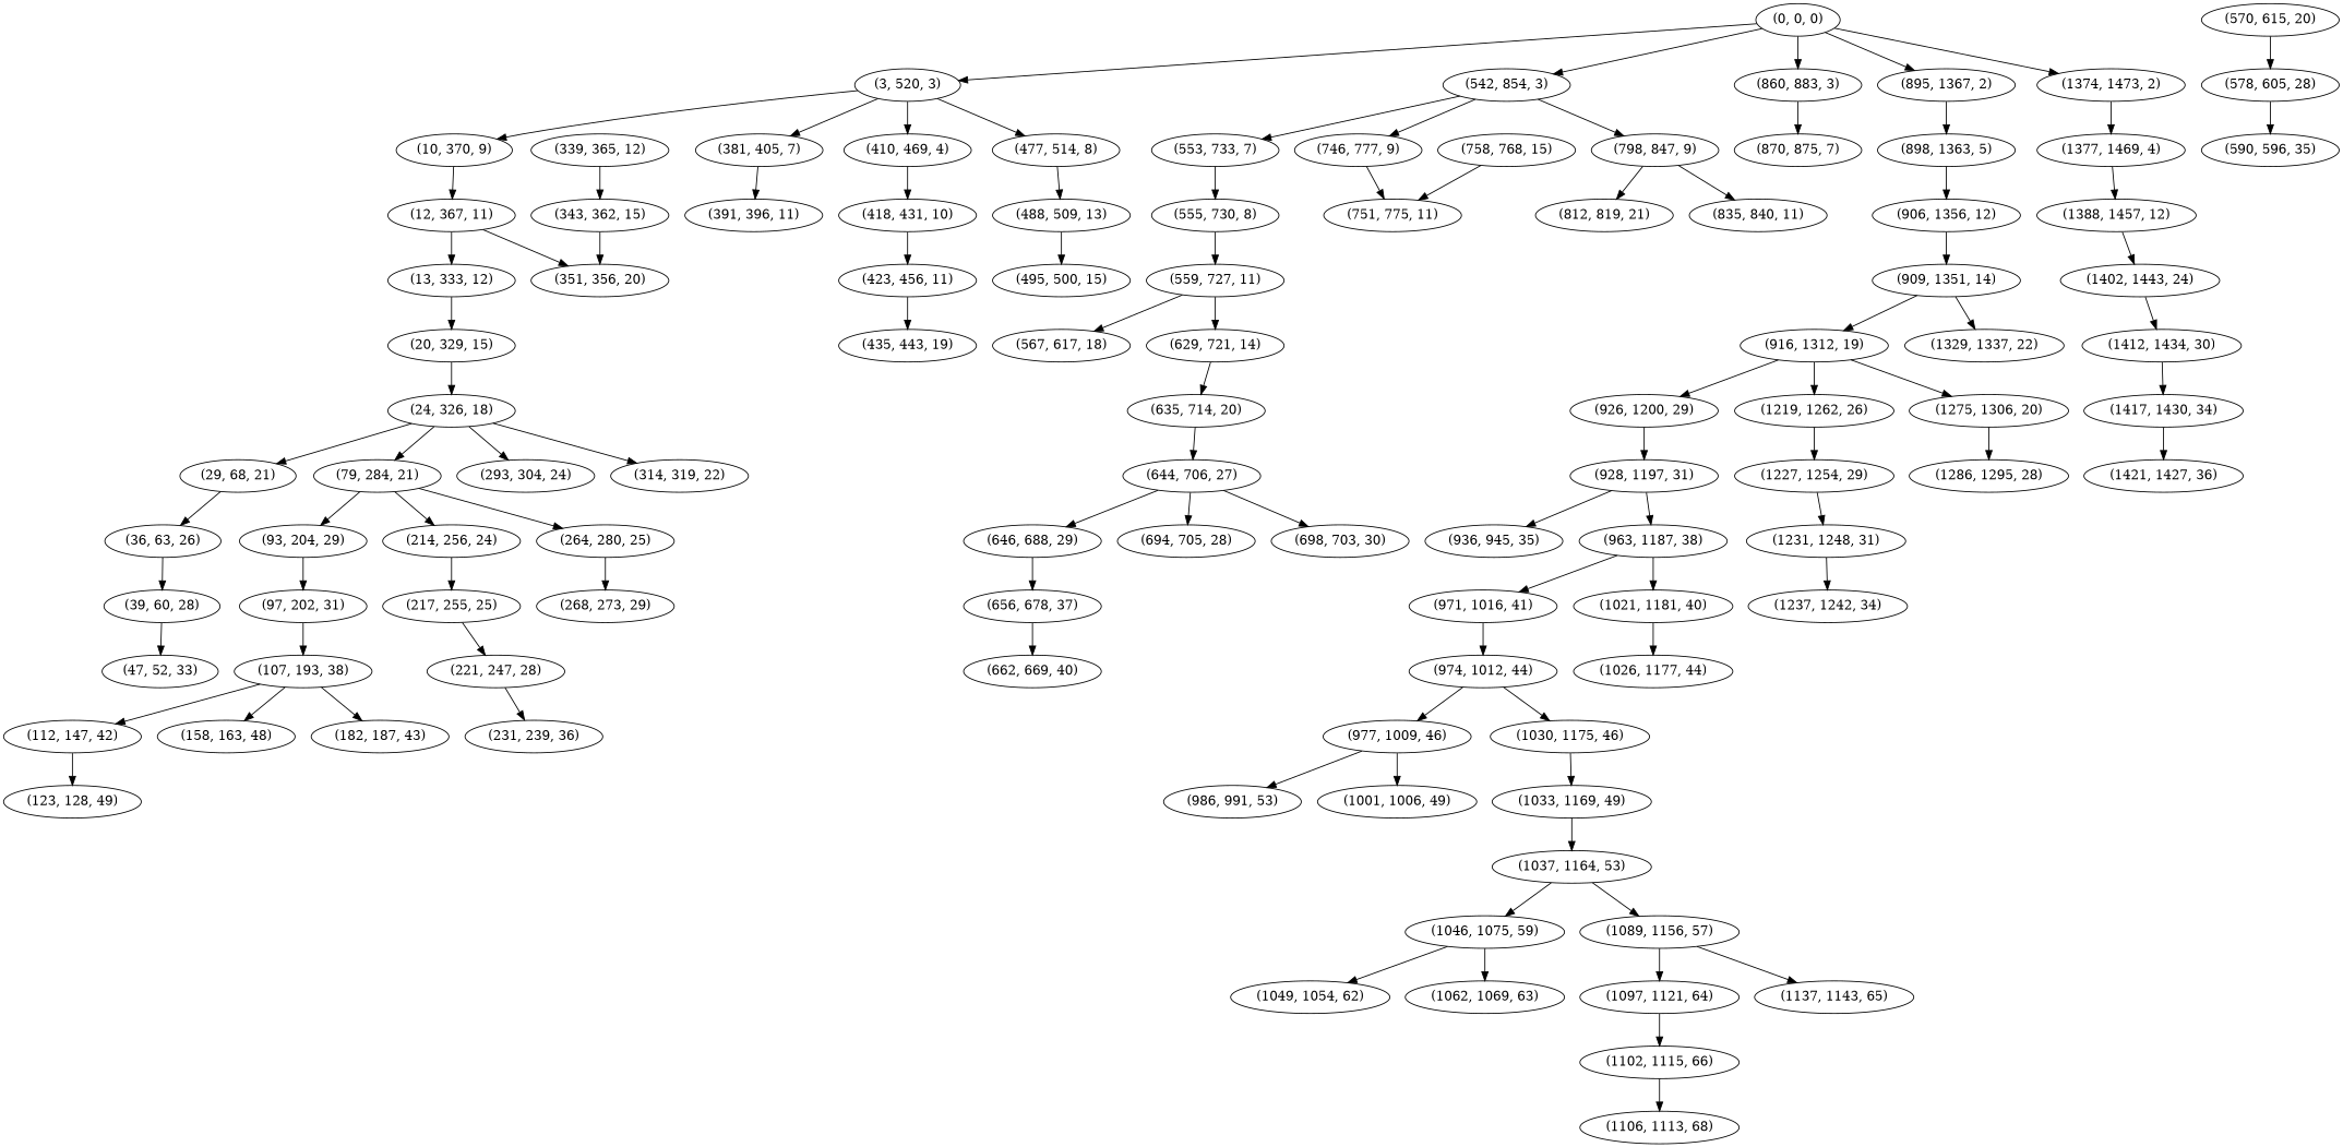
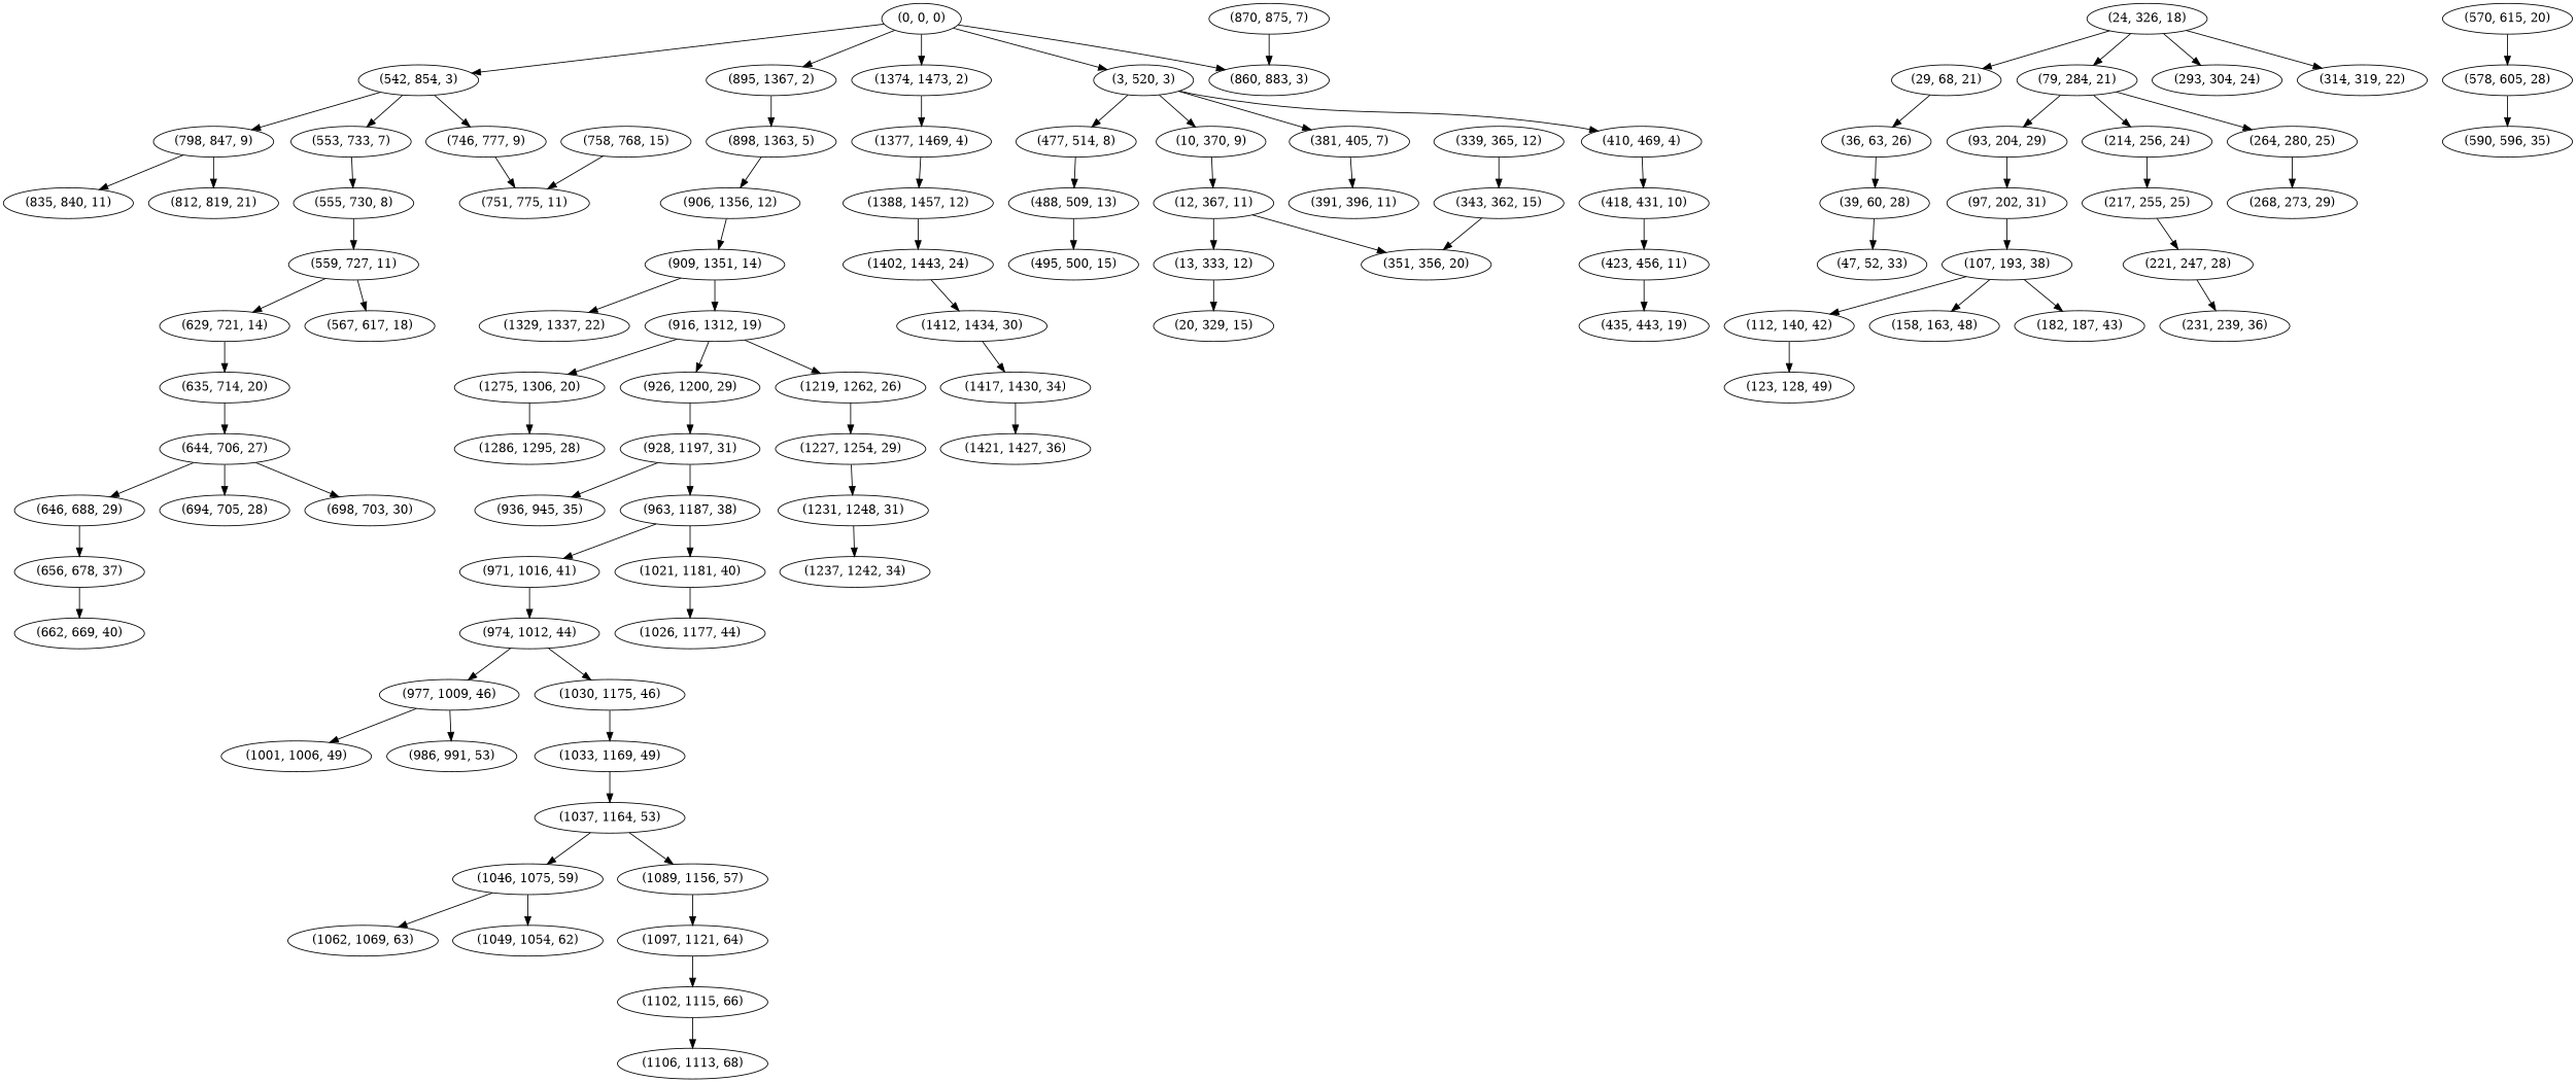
  digraph {
    "(0, 0, 0)"
    "(3, 520, 3)"
    "(542, 854, 3)"
    "(860, 883, 3)"
    "(895, 1367, 2)"
    "(1374, 1473, 2)"
    "(10, 370, 9)"
    "(381, 405, 7)"
    "(410, 469, 4)"
    "(477, 514, 8)"
    "(553, 733, 7)"
    "(746, 777, 9)"
    "(798, 847, 9)"
    "(870, 875, 7)"
    "(898, 1363, 5)"
    "(1377, 1469, 4)"
    "(12, 367, 11)"
    "(391, 396, 11)"
    n19 [label="(418, 431, 10)"]
    "(488, 509, 13)"
    "(13, 333, 12)"
    "(351, 356, 20)"
    "(20, 329, 15)"
    "(339, 365, 12)"
    "(343, 362, 15)"
    "(24, 326, 18)"
    "(29, 68, 21)"
    "(79, 284, 21)"
    "(293, 304, 24)"
    "(314, 319, 22)"
    "(36, 63, 26)"
    "(93, 204, 29)"
    "(214, 256, 24)"
    "(264, 280, 25)"
    "(39, 60, 28)"
    "(47, 52, 33)"
    "(97, 202, 31)"
    "(217, 255, 25)"
    "(268, 273, 29)"
    "(107, 193, 38)"
-   "(112, 140, 42)" [label="(112, 147, 42)"]
+   "(112, 140, 42)"
    "(158, 163, 48)"
    "(182, 187, 43)"
    "(123, 128, 49)"
    "(221, 247, 28)"
    "(231, 239, 36)"
    n47 [label="(423, 456, 11)"]
    "(435, 443, 19)"
    "(495, 500, 15)"
    "(555, 730, 8)"
    "(751, 775, 11)"
    "(812, 819, 21)"
    "(835, 840, 11)"
    "(559, 727, 11)"
    "(567, 617, 18)"
    "(629, 721, 14)"
    "(635, 714, 20)"
    "(570, 615, 20)"
    "(578, 605, 28)"
    "(590, 596, 35)"
    "(644, 706, 27)"
    "(646, 688, 29)"
    "(694, 705, 28)"
    "(698, 703, 30)"
    "(656, 678, 37)"
    "(662, 669, 40)"
    "(758, 768, 15)"
    "(906, 1356, 12)"
    "(909, 1351, 14)"
    "(916, 1312, 19)"
    "(1329, 1337, 22)"
    "(926, 1200, 29)"
    "(1219, 1262, 26)"
    "(1275, 1306, 20)"
    "(928, 1197, 31)"
    "(1227, 1254, 29)"
    "(1286, 1295, 28)"
    "(936, 945, 35)"
    "(963, 1187, 38)"
    "(971, 1016, 41)"
    "(1021, 1181, 40)"
    "(974, 1012, 44)"
    "(1026, 1177, 44)"
    "(977, 1009, 46)"
    "(1030, 1175, 46)"
    "(986, 991, 53)"
    "(1001, 1006, 49)"
    "(1033, 1169, 49)"
    "(1037, 1164, 53)"
    "(1046, 1075, 59)"
    "(1089, 1156, 57)"
    "(1049, 1054, 62)"
    "(1062, 1069, 63)"
    "(1097, 1121, 64)"
-   "(1137, 1143, 65)"
    "(1102, 1115, 66)"
    "(1106, 1113, 68)"
    "(1231, 1248, 31)"
    "(1237, 1242, 34)"
    "(1388, 1457, 12)"
    "(1402, 1443, 24)"
    "(1412, 1434, 30)"
    "(1417, 1430, 34)"
    "(1421, 1427, 36)"
    "(0, 0, 0)" -> "(3, 520, 3)"
    "(0, 0, 0)" -> "(542, 854, 3)"
    "(0, 0, 0)" -> "(860, 883, 3)"
    "(0, 0, 0)" -> "(895, 1367, 2)"
    "(0, 0, 0)" -> "(1374, 1473, 2)"
    "(3, 520, 3)" -> "(10, 370, 9)"
    "(3, 520, 3)" -> "(381, 405, 7)"
    "(3, 520, 3)" -> "(410, 469, 4)"
    "(3, 520, 3)" -> "(477, 514, 8)"
    "(542, 854, 3)" -> "(553, 733, 7)"
    "(542, 854, 3)" -> "(746, 777, 9)"
    "(542, 854, 3)" -> "(798, 847, 9)"
-   "(860, 883, 3)" -> "(870, 875, 7)"
+   "(870, 875, 7)" -> "(860, 883, 3)"
    "(895, 1367, 2)" -> "(898, 1363, 5)"
    "(1374, 1473, 2)" -> "(1377, 1469, 4)"
    "(10, 370, 9)" -> "(12, 367, 11)"
    "(381, 405, 7)" -> "(391, 396, 11)"
    "(410, 469, 4)" -> n19
    "(477, 514, 8)" -> "(488, 509, 13)"
    "(553, 733, 7)" -> "(555, 730, 8)"
    "(746, 777, 9)" -> "(751, 775, 11)"
    "(798, 847, 9)" -> "(812, 819, 21)"
    "(798, 847, 9)" -> "(835, 840, 11)"
    "(898, 1363, 5)" -> "(906, 1356, 12)"
    "(1377, 1469, 4)" -> "(1388, 1457, 12)"
    "(12, 367, 11)" -> "(13, 333, 12)"
    "(12, 367, 11)" -> "(351, 356, 20)"
    n19 -> n47
    "(488, 509, 13)" -> "(495, 500, 15)"
    "(13, 333, 12)" -> "(20, 329, 15)"
-   "(20, 329, 15)" -> "(24, 326, 18)"
    "(339, 365, 12)" -> "(343, 362, 15)"
    "(343, 362, 15)" -> "(351, 356, 20)"
    "(24, 326, 18)" -> "(29, 68, 21)"
    "(24, 326, 18)" -> "(79, 284, 21)"
    "(24, 326, 18)" -> "(293, 304, 24)"
    "(24, 326, 18)" -> "(314, 319, 22)"
    "(29, 68, 21)" -> "(36, 63, 26)"
    "(79, 284, 21)" -> "(93, 204, 29)"
    "(79, 284, 21)" -> "(214, 256, 24)"
    "(79, 284, 21)" -> "(264, 280, 25)"
    "(36, 63, 26)" -> "(39, 60, 28)"
    "(93, 204, 29)" -> "(97, 202, 31)"
    "(214, 256, 24)" -> "(217, 255, 25)"
    "(264, 280, 25)" -> "(268, 273, 29)"
    "(39, 60, 28)" -> "(47, 52, 33)"
    "(97, 202, 31)" -> "(107, 193, 38)"
    "(217, 255, 25)" -> "(221, 247, 28)"
    "(107, 193, 38)" -> "(112, 140, 42)"
    "(107, 193, 38)" -> "(158, 163, 48)"
    "(107, 193, 38)" -> "(182, 187, 43)"
    "(112, 140, 42)" -> "(123, 128, 49)"
    "(221, 247, 28)" -> "(231, 239, 36)"
    n47 -> "(435, 443, 19)"
    "(555, 730, 8)" -> "(559, 727, 11)"
    "(559, 727, 11)" -> "(567, 617, 18)"
    "(559, 727, 11)" -> "(629, 721, 14)"
    "(629, 721, 14)" -> "(635, 714, 20)"
    "(635, 714, 20)" -> "(644, 706, 27)"
    "(570, 615, 20)" -> "(578, 605, 28)"
    "(578, 605, 28)" -> "(590, 596, 35)"
    "(644, 706, 27)" -> "(646, 688, 29)"
    "(644, 706, 27)" -> "(694, 705, 28)"
    "(644, 706, 27)" -> "(698, 703, 30)"
    "(646, 688, 29)" -> "(656, 678, 37)"
    "(656, 678, 37)" -> "(662, 669, 40)"
    "(758, 768, 15)" -> "(751, 775, 11)"
    "(906, 1356, 12)" -> "(909, 1351, 14)"
    "(909, 1351, 14)" -> "(916, 1312, 19)"
    "(909, 1351, 14)" -> "(1329, 1337, 22)"
    "(916, 1312, 19)" -> "(926, 1200, 29)"
    "(916, 1312, 19)" -> "(1219, 1262, 26)"
    "(916, 1312, 19)" -> "(1275, 1306, 20)"
    "(926, 1200, 29)" -> "(928, 1197, 31)"
    "(1219, 1262, 26)" -> "(1227, 1254, 29)"
    "(1275, 1306, 20)" -> "(1286, 1295, 28)"
    "(928, 1197, 31)" -> "(936, 945, 35)"
    "(928, 1197, 31)" -> "(963, 1187, 38)"
    "(1227, 1254, 29)" -> "(1231, 1248, 31)"
    "(963, 1187, 38)" -> "(971, 1016, 41)"
    "(963, 1187, 38)" -> "(1021, 1181, 40)"
    "(971, 1016, 41)" -> "(974, 1012, 44)"
    "(1021, 1181, 40)" -> "(1026, 1177, 44)"
    "(974, 1012, 44)" -> "(977, 1009, 46)"
    "(974, 1012, 44)" -> "(1030, 1175, 46)"
    "(977, 1009, 46)" -> "(986, 991, 53)"
    "(977, 1009, 46)" -> "(1001, 1006, 49)"
    "(1030, 1175, 46)" -> "(1033, 1169, 49)"
    "(1033, 1169, 49)" -> "(1037, 1164, 53)"
    "(1037, 1164, 53)" -> "(1046, 1075, 59)"
    "(1037, 1164, 53)" -> "(1089, 1156, 57)"
    "(1046, 1075, 59)" -> "(1049, 1054, 62)"
    "(1046, 1075, 59)" -> "(1062, 1069, 63)"
    "(1089, 1156, 57)" -> "(1097, 1121, 64)"
-   "(1089, 1156, 57)" -> "(1137, 1143, 65)"
    "(1097, 1121, 64)" -> "(1102, 1115, 66)"
    "(1102, 1115, 66)" -> "(1106, 1113, 68)"
    "(1231, 1248, 31)" -> "(1237, 1242, 34)"
    "(1388, 1457, 12)" -> "(1402, 1443, 24)"
    "(1402, 1443, 24)" -> "(1412, 1434, 30)"
    "(1412, 1434, 30)" -> "(1417, 1430, 34)"
    "(1417, 1430, 34)" -> "(1421, 1427, 36)"
  }
